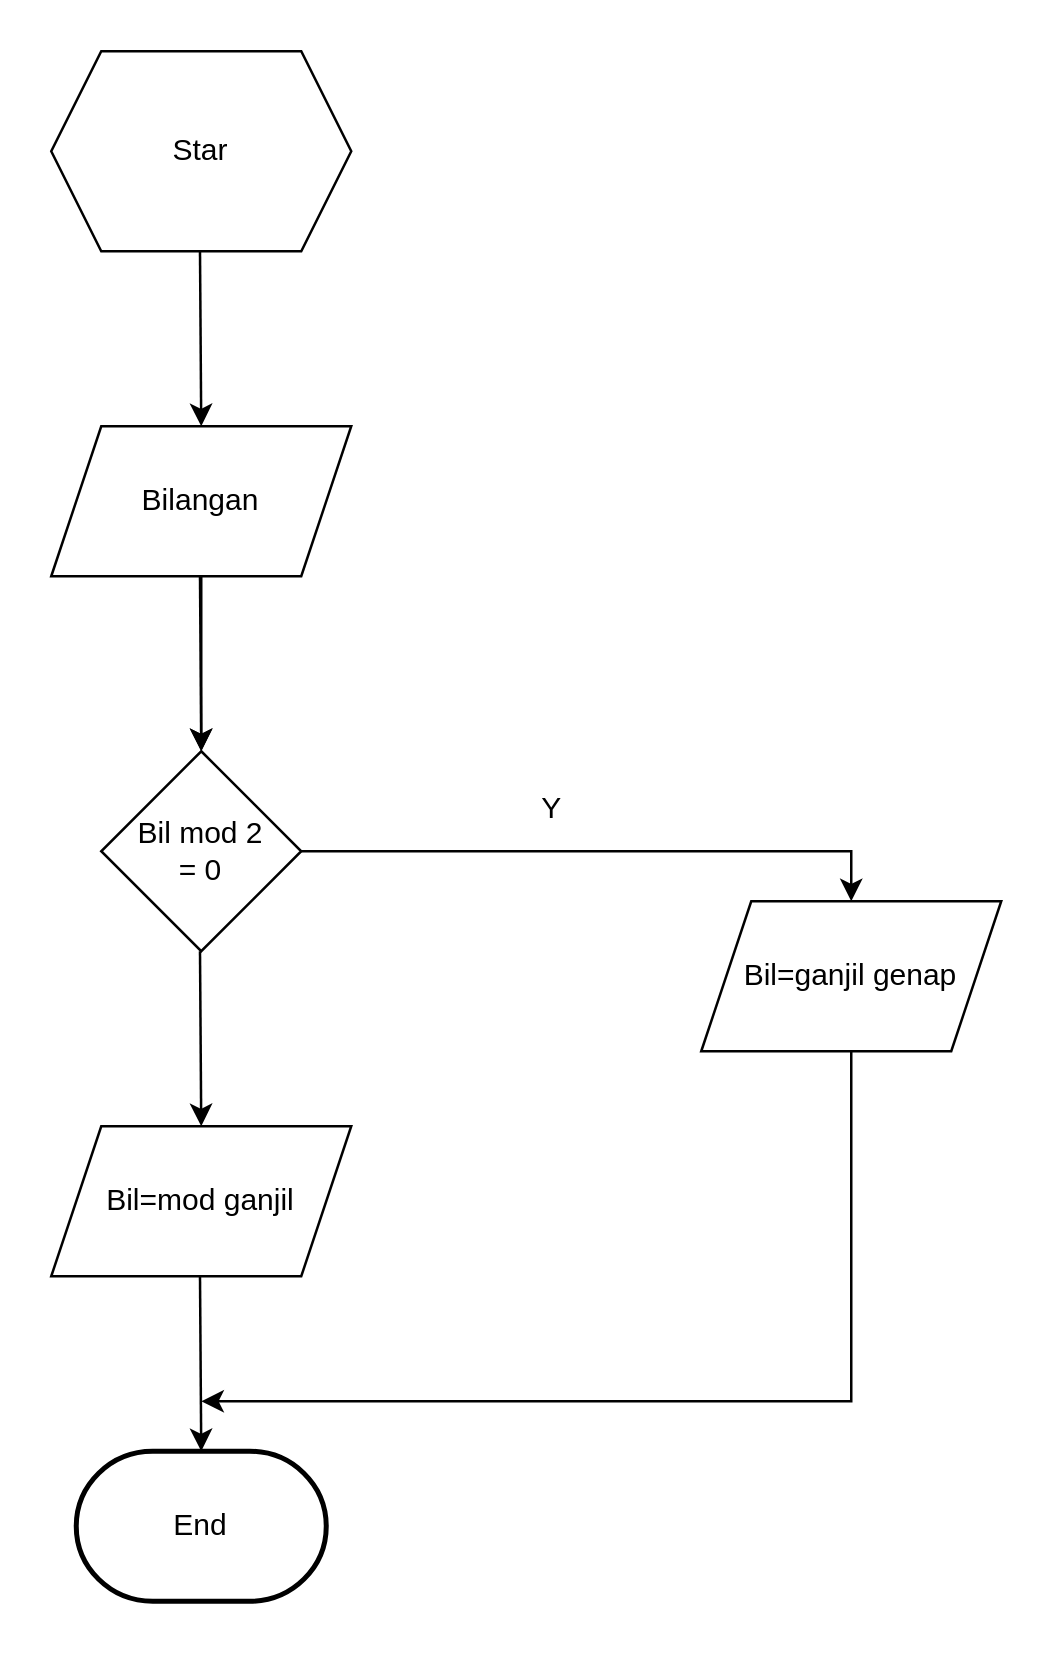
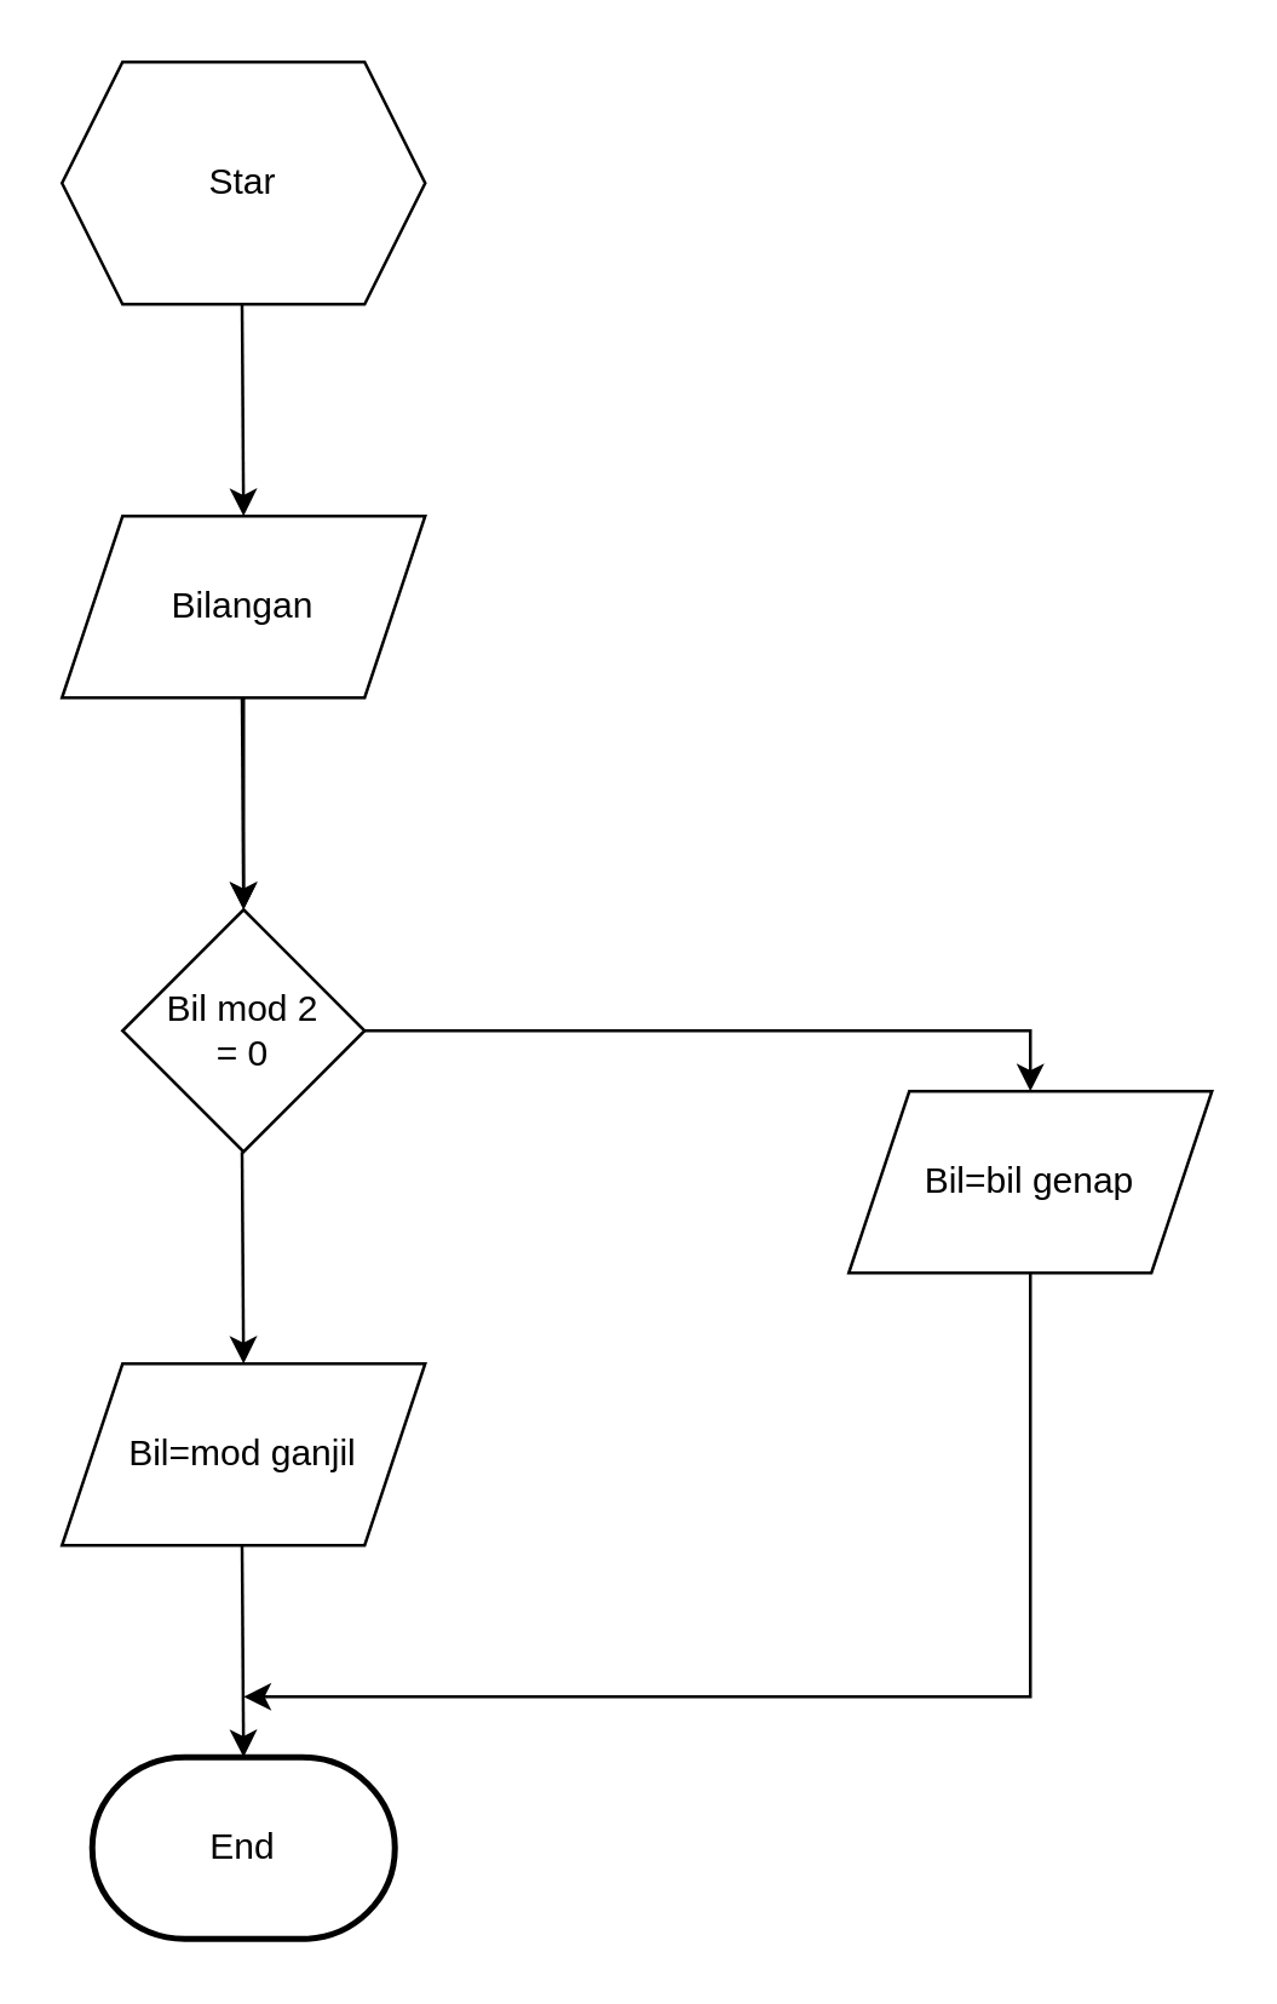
  <mxCell id="0" />
  <mxCell id="1" parent="0" />
  <mxCell id="2" value="Star" style="shape=hexagon;perimeter=hexagonPerimeter2;whiteSpace=wrap;html=1;fixedSize=1;" vertex="1" parent="1"><mxGeometry x="20" y="20" width="120" height="80" as="geometry" /></mxCell>
  <mxCell id="3" value="" style="endArrow=classic;html=1;rounded=0;exitX=0.5;exitY=1;exitDx=0;exitDy=0;" edge="1" parent="1"><mxGeometry width="50" height="50" relative="1" as="geometry"><mxPoint x="79.5" y="100" as="sourcePoint" /><mxPoint x="80" y="170" as="targetPoint" /><Array as="points" /></mxGeometry></mxCell>
  <mxCell id="4" value="" style="edgeStyle=orthogonalEdgeStyle;rounded=0;orthogonalLoop=1;jettySize=auto;html=1;" edge="1" parent="1" source="5" target="7"><mxGeometry relative="1" as="geometry" /></mxCell>
  <mxCell id="5" value="Bilangan" style="shape=parallelogram;perimeter=parallelogramPerimeter;whiteSpace=wrap;html=1;fixedSize=1;" vertex="1" parent="1"><mxGeometry x="20" y="170" width="120" height="60" as="geometry" /></mxCell>
  <mxCell id="6" value="" style="endArrow=classic;html=1;rounded=0;exitX=0.5;exitY=1;exitDx=0;exitDy=0;" edge="1" parent="1"><mxGeometry width="50" height="50" relative="1" as="geometry"><mxPoint x="79.5" y="230" as="sourcePoint" /><mxPoint x="80" y="300" as="targetPoint" /><Array as="points" /></mxGeometry></mxCell>
  <mxCell id="7" value="&lt;div&gt;Bil mod 2&lt;/div&gt;&lt;div&gt;= 0&lt;br&gt;&lt;/div&gt;" style="rhombus;whiteSpace=wrap;html=1;" vertex="1" parent="1"><mxGeometry x="40" y="300" width="80" height="80" as="geometry" /></mxCell>
  <mxCell id="8" value="&lt;div&gt;Bil=mod ganjil&lt;/div&gt;" style="shape=parallelogram;perimeter=parallelogramPerimeter;whiteSpace=wrap;html=1;fixedSize=1;" vertex="1" parent="1"><mxGeometry x="20" y="450" width="120" height="60" as="geometry" /></mxCell>
  <mxCell id="9" value="" style="endArrow=classic;html=1;rounded=0;exitX=0.5;exitY=1;exitDx=0;exitDy=0;" edge="1" parent="1"><mxGeometry width="50" height="50" relative="1" as="geometry"><mxPoint x="79.5" y="380" as="sourcePoint" /><mxPoint x="80" y="450" as="targetPoint" /><Array as="points" /></mxGeometry></mxCell>
  <mxCell id="10" value="" style="endArrow=classic;html=1;rounded=0;exitX=0.5;exitY=1;exitDx=0;exitDy=0;" edge="1" parent="1"><mxGeometry width="50" height="50" relative="1" as="geometry"><mxPoint x="79.5" y="510" as="sourcePoint" /><mxPoint x="80" y="580" as="targetPoint" /><Array as="points" /></mxGeometry></mxCell>
  <mxCell id="11" value="" style="edgeStyle=orthogonalEdgeStyle;rounded=0;orthogonalLoop=1;jettySize=auto;html=1;exitX=1;exitY=0.5;exitDx=0;exitDy=0;" edge="1" parent="1" source="7"><mxGeometry relative="1" as="geometry"><mxPoint x="210" y="340" as="sourcePoint" /><mxPoint x="340" y="360" as="targetPoint" /><Array as="points"><mxPoint x="340" y="340" /></Array></mxGeometry></mxCell>
- <mxCell id="12" value="Bil=ganjil genap" style="shape=parallelogram;perimeter=parallelogramPerimeter;whiteSpace=wrap;html=1;fixedSize=1;" vertex="1" parent="1"><mxGeometry x="280" y="360" width="120" height="60" as="geometry" /></mxCell>
+ <mxCell id="12" value="Bil=bil genap" style="shape=parallelogram;perimeter=parallelogramPerimeter;whiteSpace=wrap;html=1;fixedSize=1;" vertex="1" parent="1"><mxGeometry x="280" y="360" width="120" height="60" as="geometry" /></mxCell>
  <mxCell id="13" value="" style="edgeStyle=orthogonalEdgeStyle;rounded=0;orthogonalLoop=1;jettySize=auto;html=1;exitX=0.5;exitY=1;exitDx=0;exitDy=0;" edge="1" parent="1" source="12"><mxGeometry relative="1" as="geometry"><mxPoint x="330" y="450" as="sourcePoint" /><mxPoint x="80" y="560" as="targetPoint" /><Array as="points"><mxPoint x="340" y="560" /><mxPoint x="150" y="560" /></Array></mxGeometry></mxCell>
- <mxCell id="14" value="Y" style="text;html=1;align=center;verticalAlign=middle;resizable=0;points=[];autosize=1;strokeColor=none;fillColor=none;" vertex="1" parent="1"><mxGeometry x="205" y="308" width="30" height="30" as="geometry" /></mxCell>
  <mxCell id="15" value="End" style="strokeWidth=2;html=1;shape=mxgraph.flowchart.terminator;whiteSpace=wrap;" vertex="1" parent="1"><mxGeometry x="30" y="580" width="100" height="60" as="geometry" /></mxCell>
